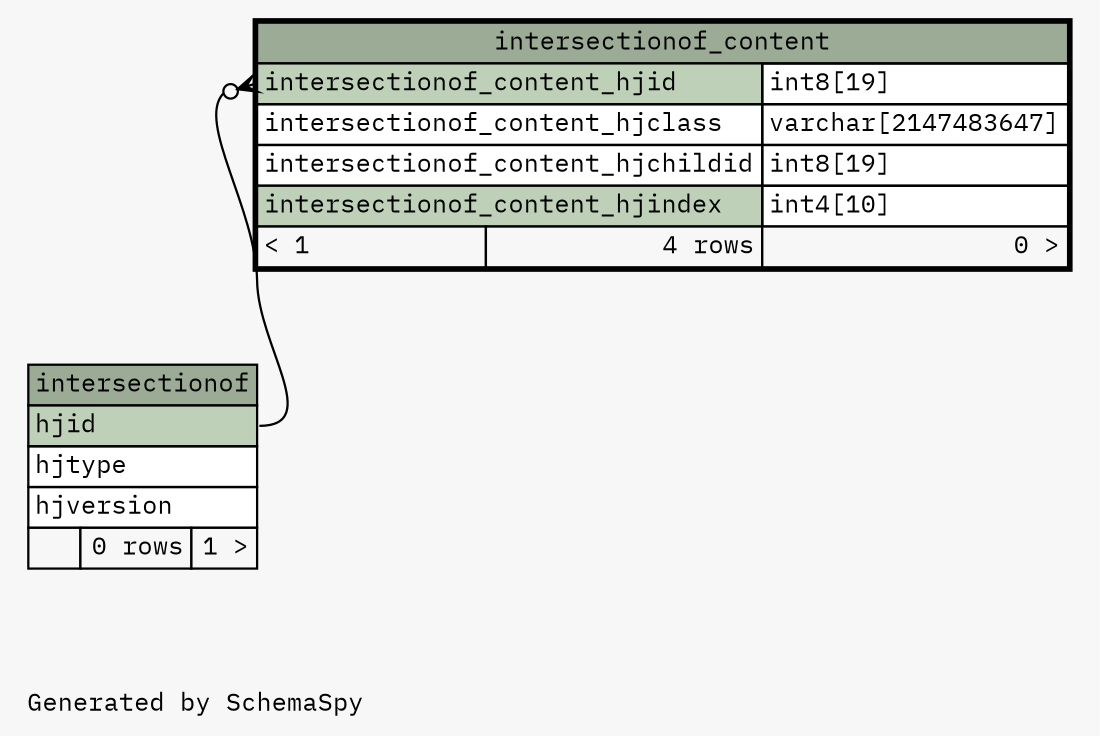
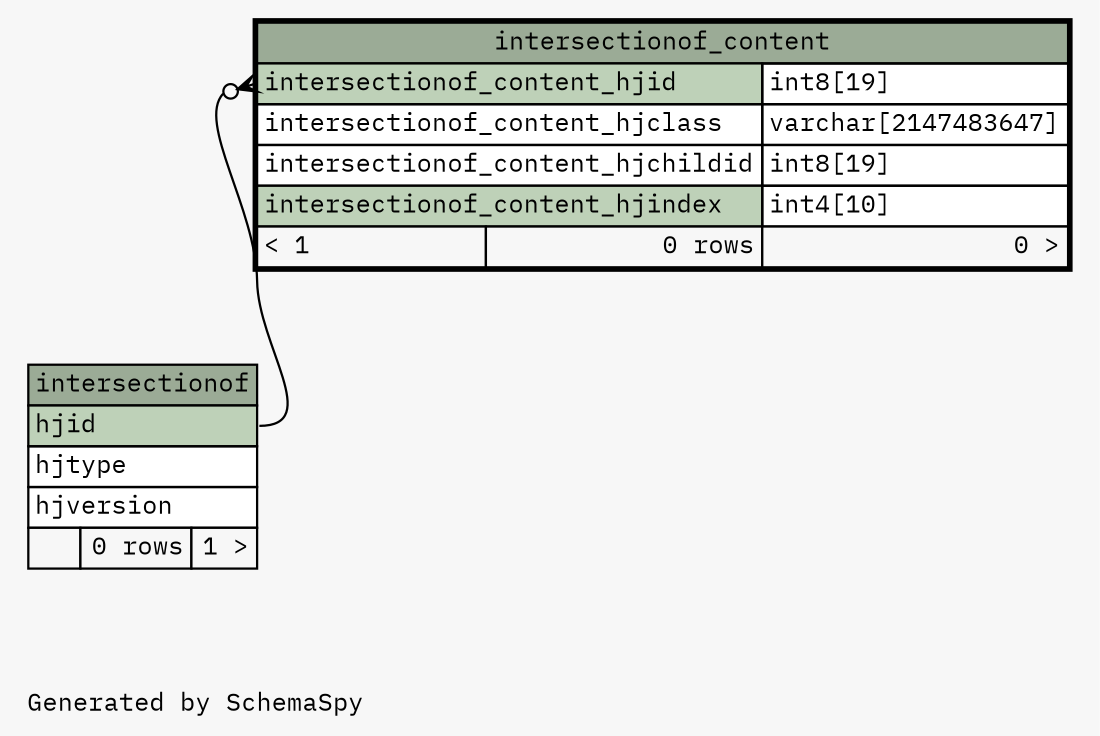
  digraph {
    bgcolor="#f7f7f7"
    fontname="IBM Plex Mono"
    fontsize=11
    label="\nGenerated by SchemaSpy"
    labeljust=l
    nodesep=0.18
    rankdir=TB
    ranksep=0.46
    node [fontname="IBM Plex Mono" fontsize=11 shape=plaintext]
-   n1 [label=<     <TABLE BORDER="2" CELLBORDER="1" CELLSPACING="0" BGCOLOR="#ffffff">       <TR><TD COLSPAN="3" BGCOLOR="#9bab96" ALIGN="CENTER">intersectionof_content</TD></TR>       <TR><TD PORT="intersectionof_content_hjid" COLSPAN="2" BGCOLOR="#bed1b8" ALIGN="LEFT">intersectionof_content_hjid</TD><TD PORT="intersectionof_content_hjid.type" ALIGN="LEFT">int8[19]</TD></TR>       <TR><TD PORT="intersectionof_content_hjclass" COLSPAN="2" ALIGN="LEFT">intersectionof_content_hjclass</TD><TD PORT="intersectionof_content_hjclass.type" ALIGN="LEFT">varchar[2147483647]</TD></TR>       <TR><TD PORT="intersectionof_content_hjchildid" COLSPAN="2" ALIGN="LEFT">intersectionof_content_hjchildid</TD><TD PORT="intersectionof_content_hjchildid.type" ALIGN="LEFT">int8[19]</TD></TR>       <TR><TD PORT="intersectionof_content_hjindex" COLSPAN="2" BGCOLOR="#bed1b8" ALIGN="LEFT">intersectionof_content_hjindex</TD><TD PORT="intersectionof_content_hjindex.type" ALIGN="LEFT">int4[10]</TD></TR>       <TR><TD ALIGN="LEFT" BGCOLOR="#f7f7f7">&lt; 1</TD><TD ALIGN="RIGHT" BGCOLOR="#f7f7f7">4 rows</TD><TD ALIGN="RIGHT" BGCOLOR="#f7f7f7">0 &gt;</TD></TR>     </TABLE>>]
+   n1 [label=<     <TABLE BORDER="2" CELLBORDER="1" CELLSPACING="0" BGCOLOR="#ffffff">       <TR><TD COLSPAN="3" BGCOLOR="#9bab96" ALIGN="CENTER">intersectionof_content</TD></TR>       <TR><TD PORT="intersectionof_content_hjid" COLSPAN="2" BGCOLOR="#bed1b8" ALIGN="LEFT">intersectionof_content_hjid</TD><TD PORT="intersectionof_content_hjid.type" ALIGN="LEFT">int8[19]</TD></TR>       <TR><TD PORT="intersectionof_content_hjclass" COLSPAN="2" ALIGN="LEFT">intersectionof_content_hjclass</TD><TD PORT="intersectionof_content_hjclass.type" ALIGN="LEFT">varchar[2147483647]</TD></TR>       <TR><TD PORT="intersectionof_content_hjchildid" COLSPAN="2" ALIGN="LEFT">intersectionof_content_hjchildid</TD><TD PORT="intersectionof_content_hjchildid.type" ALIGN="LEFT">int8[19]</TD></TR>       <TR><TD PORT="intersectionof_content_hjindex" COLSPAN="2" BGCOLOR="#bed1b8" ALIGN="LEFT">intersectionof_content_hjindex</TD><TD PORT="intersectionof_content_hjindex.type" ALIGN="LEFT">int4[10]</TD></TR>       <TR><TD ALIGN="LEFT" BGCOLOR="#f7f7f7">&lt; 1</TD><TD ALIGN="RIGHT" BGCOLOR="#f7f7f7">0 rows</TD><TD ALIGN="RIGHT" BGCOLOR="#f7f7f7">0 &gt;</TD></TR>     </TABLE>>]
    n2 [label=<     <TABLE BORDER="0" CELLBORDER="1" CELLSPACING="0" BGCOLOR="#ffffff">       <TR><TD COLSPAN="3" BGCOLOR="#9bab96" ALIGN="CENTER">intersectionof</TD></TR>       <TR><TD PORT="hjid" COLSPAN="3" BGCOLOR="#bed1b8" ALIGN="LEFT">hjid</TD></TR>       <TR><TD PORT="hjtype" COLSPAN="3" ALIGN="LEFT">hjtype</TD></TR>       <TR><TD PORT="hjversion" COLSPAN="3" ALIGN="LEFT">hjversion</TD></TR>       <TR><TD ALIGN="LEFT" BGCOLOR="#f7f7f7">  </TD><TD ALIGN="RIGHT" BGCOLOR="#f7f7f7">0 rows</TD><TD ALIGN="RIGHT" BGCOLOR="#f7f7f7">1 &gt;</TD></TR>     </TABLE>>]
    n1 -> n2 [arrowhead=none arrowsize=0.8 arrowtail=crowodot dir=back headport="hjid:e" tailport="intersectionof_content_hjid:w" fontname="IBM Plex Mono"]
  }
